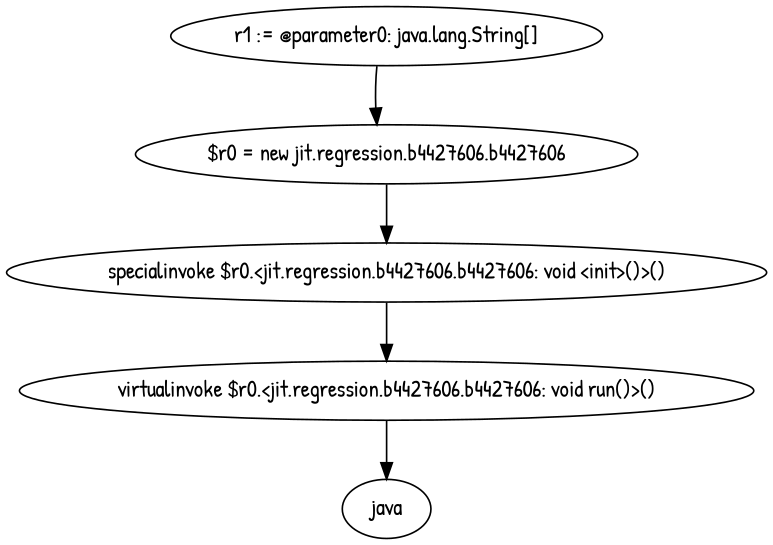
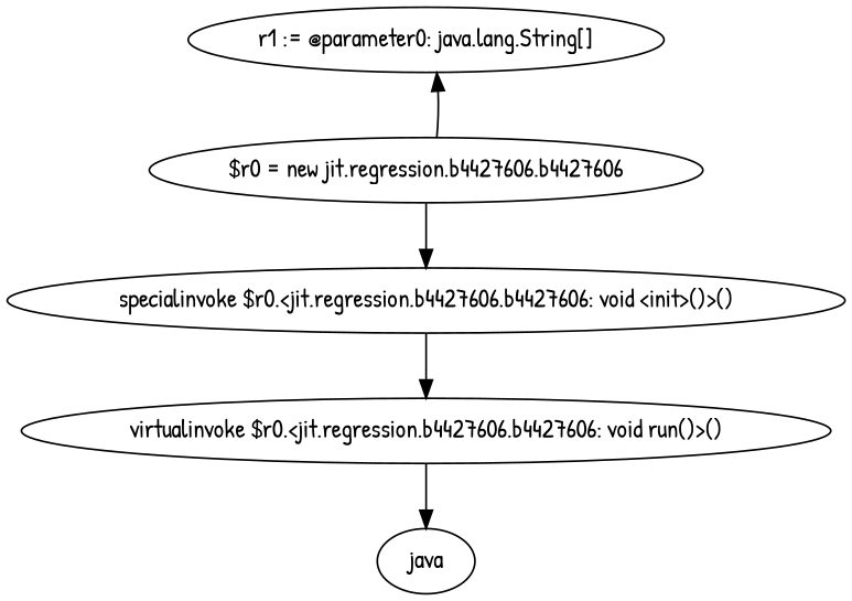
  digraph {
    fontname="Patrick Hand"
    node [fontname="Patrick Hand"]
    edge [fontname="Patrick Hand"]
    "r1 := @parameter0: java.lang.String[]"
    "$r0 = new jit.regression.b4427606.b4427606"
    "specialinvoke $r0.<jit.regression.b4427606.b4427606: void <init>()>()"
    "virtualinvoke $r0.<jit.regression.b4427606.b4427606: void run()>()"
    n5 [label=java]
-   "r1 := @parameter0: java.lang.String[]" -> "$r0 = new jit.regression.b4427606.b4427606"
+   "$r0 = new jit.regression.b4427606.b4427606" -> "r1 := @parameter0: java.lang.String[]"
    "$r0 = new jit.regression.b4427606.b4427606" -> "specialinvoke $r0.<jit.regression.b4427606.b4427606: void <init>()>()"
    "specialinvoke $r0.<jit.regression.b4427606.b4427606: void <init>()>()" -> "virtualinvoke $r0.<jit.regression.b4427606.b4427606: void run()>()"
    "virtualinvoke $r0.<jit.regression.b4427606.b4427606: void run()>()" -> n5
  }
